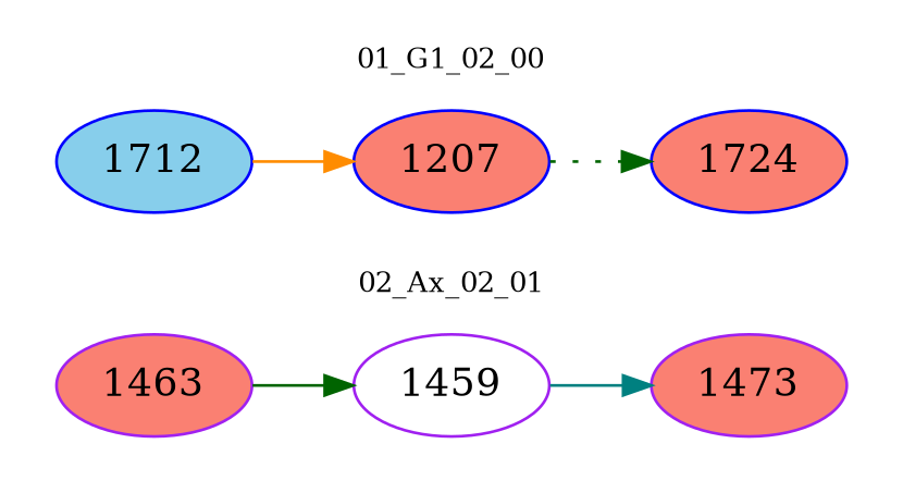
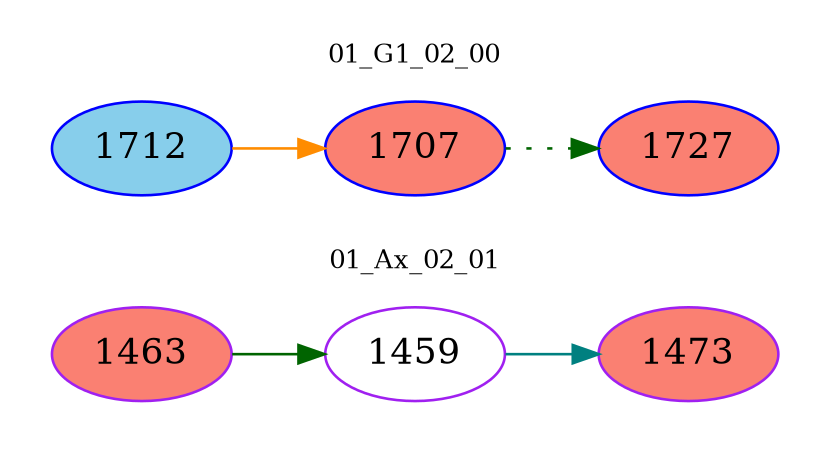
  digraph {
    fontname="DejaVu Serif"
    rankdir=LR
    node [color=purple fillcolor=salmon fontname="DejaVu Serif" style=filled]
    edge [color=darkgreen fontname="DejaVu Serif" style=solid]
    n1 [label=1463]
    n2 [fillcolor=white label=1459]
    n3 [label=1473]
    n4 [color=blue fillcolor=skyblue label=1712]
-   n5 [color=blue label=1207]
-   n6 [color=blue label=1724]
+   n5 [color=blue label=1707]
+   n6 [color=blue label=1727]
    subgraph cluster_1 {
      color=white
      fontsize=10
-     label="02_Ax_02_01"
+     label="01_Ax_02_01"
      n1
      n2
      n3
    }
    subgraph cluster_2 {
      color=white
      fontsize=10
      label="01_G1_02_00"
      n4
      n5
      n6
    }
    n1 -> n2
    n2 -> n3 [color=teal]
    n4 -> n5 [color=darkorange]
    n5 -> n6 [style=dotted]
  }
